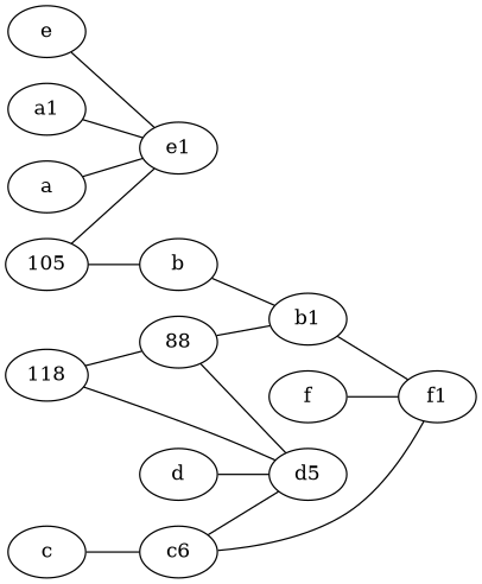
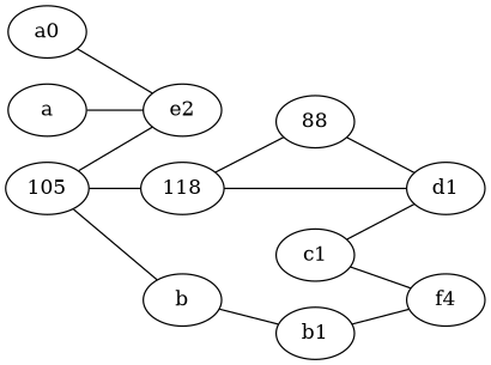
  graph {
    rankdir=LR
    node [labelfontsize=50]
-   e
-   e1
-   f
-   f1
+   e1 [label=e2]
+   f1 [label=f4]
    118
    88
-   d1 [label=d5]
+   d1
    b1
    b
-   c
-   c1 [label=c6]
-   d
-   a1
+   c1
+   a1 [label=a0]
    105
    a
-   e -- e1
-   f -- f1
    118 -- 88
    118 -- d1
    88 -- d1
-   88 -- b1
    b1 -- f1
    b -- b1
-   c -- c1
    c1 -- f1
    c1 -- d1
-   d -- d1
    a1 -- e1
    105 -- e1
+   105 -- 118
    105 -- b
    a -- e1
  }
